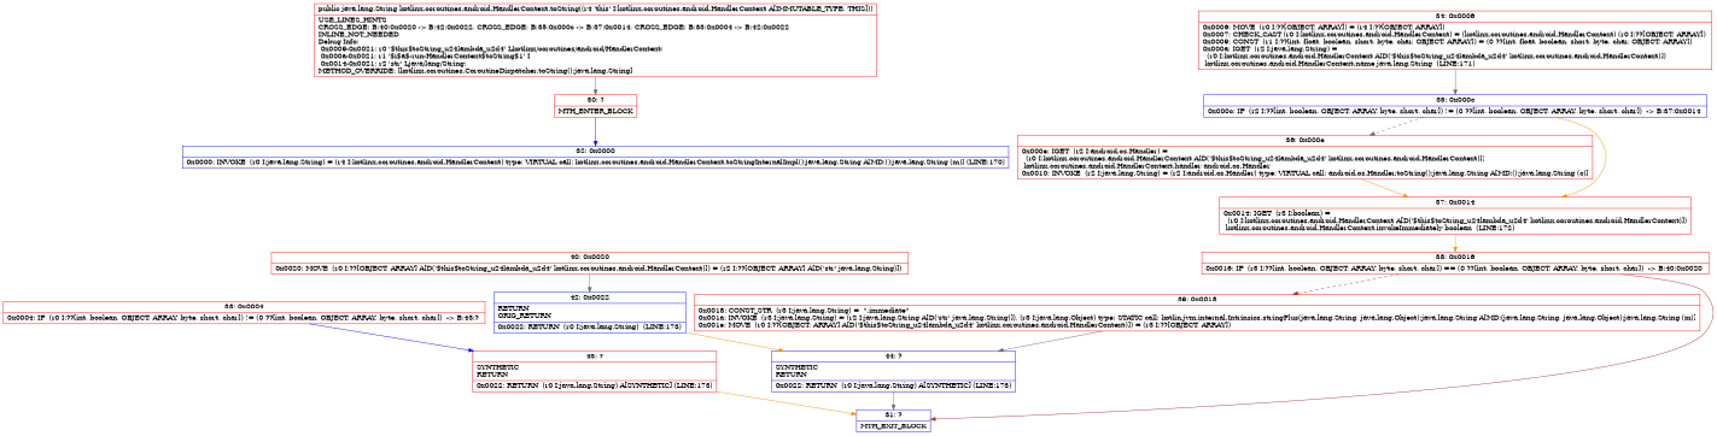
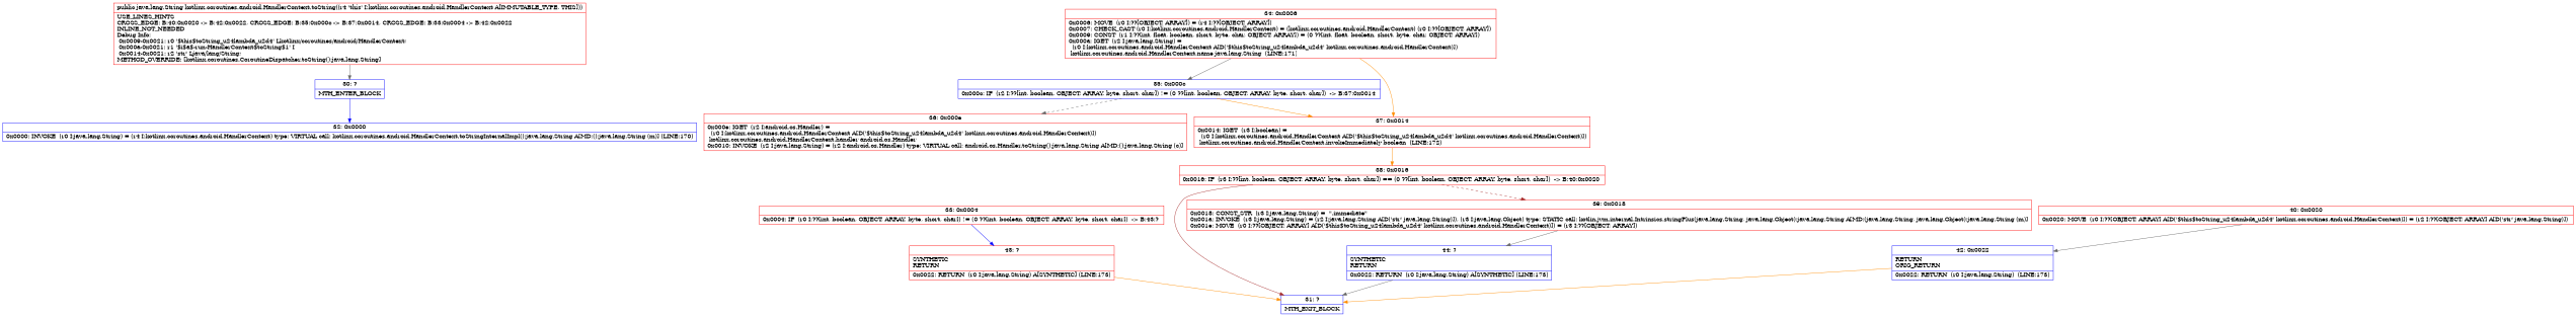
  digraph {
    node [color=red shape=record]
    edge [color=gray40]
-   n1 [label="{30\:\ ?|MTH_ENTER_BLOCK\l}"]
+   n1 [color=blue label="{30\:\ ?|MTH_ENTER_BLOCK\l}"]
    n2 [color=blue label="{32\:\ 0x0000|0x0000: INVOKE  (r0 I:java.lang.String) = (r4 I:kotlinx.coroutines.android.HandlerContext) type: VIRTUAL call: kotlinx.coroutines.android.HandlerContext.toStringInternalImpl():java.lang.String A[MD:():java.lang.String (m)] (LINE:170)\l}"]
    n3 [label="{33\:\ 0x0004|0x0004: IF  (r0 I:??[int, boolean, OBJECT, ARRAY, byte, short, char]) != (0 ??[int, boolean, OBJECT, ARRAY, byte, short, char])  \-\> B:43:? \l}"]
    n4 [label="{43\:\ ?|SYNTHETIC\lRETURN\l|0x0022: RETURN  (r0 I:java.lang.String) A[SYNTHETIC] (LINE:173)\l}"]
    n5 [label="{34\:\ 0x0006|0x0006: MOVE  (r0 I:??[OBJECT, ARRAY]) = (r4 I:??[OBJECT, ARRAY]) \l0x0007: CHECK_CAST (r0 I:kotlinx.coroutines.android.HandlerContext) = (kotlinx.coroutines.android.HandlerContext) (r0 I:??[OBJECT, ARRAY]) \l0x0009: CONST  (r1 I:??[int, float, boolean, short, byte, char, OBJECT, ARRAY]) = (0 ??[int, float, boolean, short, byte, char, OBJECT, ARRAY]) \l0x000a: IGET  (r2 I:java.lang.String) = \l  (r0 I:kotlinx.coroutines.android.HandlerContext A[D('$this$toString_u24lambda_u2d4' kotlinx.coroutines.android.HandlerContext)])\l kotlinx.coroutines.android.HandlerContext.name java.lang.String  (LINE:171)\l}"]
    n6 [color=blue label="{35\:\ 0x000c|0x000c: IF  (r2 I:??[int, boolean, OBJECT, ARRAY, byte, short, char]) != (0 ??[int, boolean, OBJECT, ARRAY, byte, short, char])  \-\> B:37:0x0014 \l}"]
    n7 [color=blue label="{31\:\ ?|MTH_EXIT_BLOCK\l}"]
    n8 [label="{36\:\ 0x000e|0x000e: IGET  (r2 I:android.os.Handler) = \l  (r0 I:kotlinx.coroutines.android.HandlerContext A[D('$this$toString_u24lambda_u2d4' kotlinx.coroutines.android.HandlerContext)])\l kotlinx.coroutines.android.HandlerContext.handler android.os.Handler \l0x0010: INVOKE  (r2 I:java.lang.String) = (r2 I:android.os.Handler) type: VIRTUAL call: android.os.Handler.toString():java.lang.String A[MD:():java.lang.String (c)]\l}"]
    n9 [label="{37\:\ 0x0014|0x0014: IGET  (r3 I:boolean) = \l  (r0 I:kotlinx.coroutines.android.HandlerContext A[D('$this$toString_u24lambda_u2d4' kotlinx.coroutines.android.HandlerContext)])\l kotlinx.coroutines.android.HandlerContext.invokeImmediately boolean  (LINE:172)\l}"]
    n10 [label="{38\:\ 0x0016|0x0016: IF  (r3 I:??[int, boolean, OBJECT, ARRAY, byte, short, char]) == (0 ??[int, boolean, OBJECT, ARRAY, byte, short, char])  \-\> B:40:0x0020 \l}"]
    n11 [label="{39\:\ 0x0018|0x0018: CONST_STR  (r3 I:java.lang.String) =  \".immediate\" \l0x001a: INVOKE  (r3 I:java.lang.String) = (r2 I:java.lang.String A[D('str' java.lang.String)]), (r3 I:java.lang.Object) type: STATIC call: kotlin.jvm.internal.Intrinsics.stringPlus(java.lang.String, java.lang.Object):java.lang.String A[MD:(java.lang.String, java.lang.Object):java.lang.String (m)]\l0x001e: MOVE  (r0 I:??[OBJECT, ARRAY] A[D('$this$toString_u24lambda_u2d4' kotlinx.coroutines.android.HandlerContext)]) = (r3 I:??[OBJECT, ARRAY]) \l}"]
    n12 [color=blue label="{44\:\ ?|SYNTHETIC\lRETURN\l|0x0022: RETURN  (r0 I:java.lang.String) A[SYNTHETIC] (LINE:173)\l}"]
    n13 [label="{40\:\ 0x0020|0x0020: MOVE  (r0 I:??[OBJECT, ARRAY] A[D('$this$toString_u24lambda_u2d4' kotlinx.coroutines.android.HandlerContext)]) = (r2 I:??[OBJECT, ARRAY] A[D('str' java.lang.String)]) \l}"]
    n14 [color=blue label="{42\:\ 0x0022|RETURN\lORIG_RETURN\l|0x0022: RETURN  (r0 I:java.lang.String)  (LINE:173)\l}"]
    n15 [label="{public java.lang.String kotlinx.coroutines.android.HandlerContext.toString((r4 'this' I:kotlinx.coroutines.android.HandlerContext A[IMMUTABLE_TYPE, THIS]))  | USE_LINES_HINTS\lCROSS_EDGE: B:40:0x0020 \-\> B:42:0x0022, CROSS_EDGE: B:35:0x000c \-\> B:37:0x0014, CROSS_EDGE: B:33:0x0004 \-\> B:42:0x0022\lINLINE_NOT_NEEDED\lDebug Info:\l  0x0009\-0x0021: r0 '$this$toString_u24lambda_u2d4' Lkotlinx\/coroutines\/android\/HandlerContext;\l  0x000a\-0x0021: r1 '$i$a$\-run\-HandlerContext$toString$1' I\l  0x0014\-0x0021: r2 'str' Ljava\/lang\/String;\lMETHOD_OVERRIDE: [kotlinx.coroutines.CoroutineDispatcher.toString():java.lang.String]\l}"]
    n1 -> n2 [color=blue]
    n3 -> n4 [color=blue]
    n4 -> n7 [color=darkorange]
    n5 -> n6
    n6 -> n8 [style=dashed]
    n6 -> n9 [color=darkorange]
-   n8 -> n9 [color=darkorange]
+   n5 -> n9 [color=darkorange]
    n9 -> n10 [color=darkorange]
    n10 -> n7 [color=brown]
    n10 -> n11 [color=brown style=dashed]
    n11 -> n12
    n12 -> n7
    n13 -> n14
-   n14 -> n12 [color=darkorange]
+   n14 -> n7 [color=darkorange]
    n15 -> n1
  }
